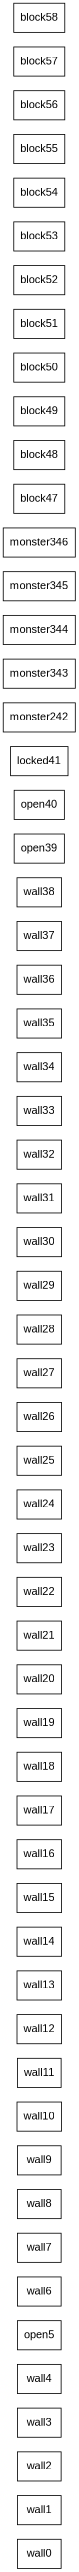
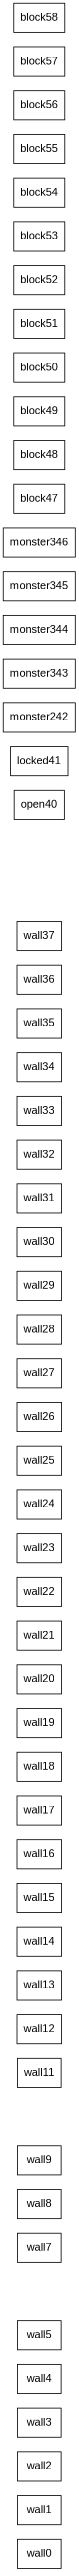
  graph {
    rankdir=LR
    fontname="Liberation Sans"
    node [shape=box fontname="Liberation Sans"]
    wall0
    wall1
    wall2
    wall3
    wall4
-   wall5 [label=open5]
-   wall6
+   wall5
    wall7
    wall8
    wall9
-   wall10
    wall11
    wall12
    wall13
    wall14
    wall15
    wall16
    wall17
    wall18
    wall19
    wall20
    wall21
    wall22
    wall23
    wall24
    wall25
    wall26
    wall27
    wall28
    wall29
    wall30
    wall31
    wall32
    wall33
    wall34
    wall35
    wall36
    wall37
-   wall38
-   open39
    open40
    locked41
    monster242
    monster343
    monster344
    monster345
    monster346
    block47
    block48
    block49
    block50
    block51
    block52
    block53
    block54
    block55
    block56
    block57
    block58
  }
